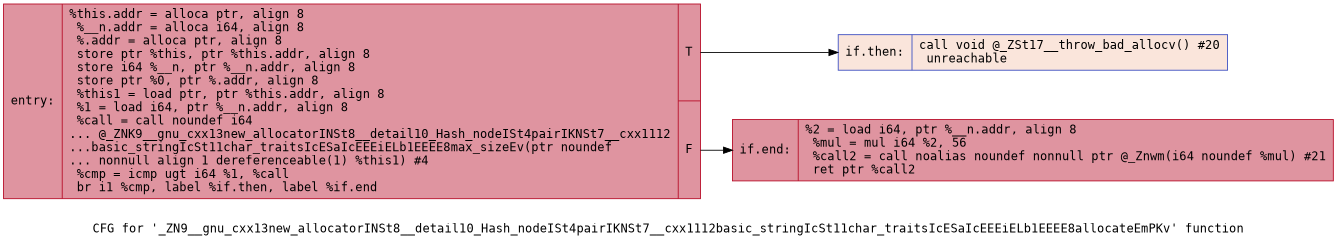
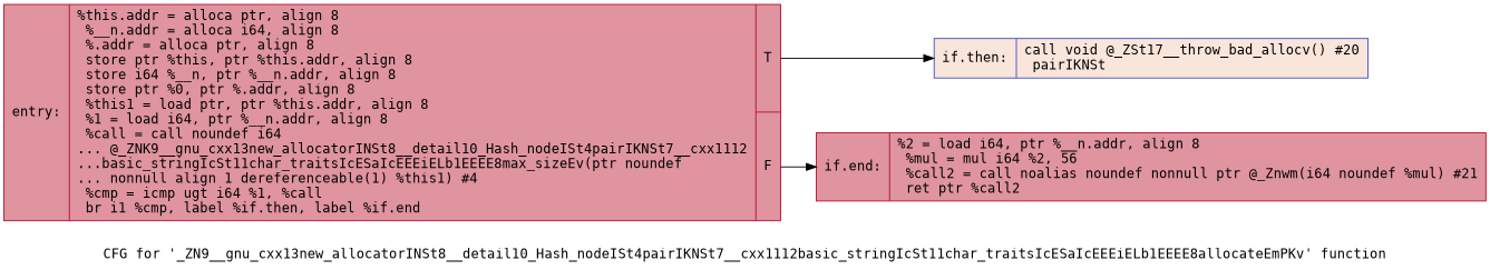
  digraph {
    label="CFG for '_ZN9__gnu_cxx13new_allocatorINSt8__detail10_Hash_nodeISt4pairIKNSt7__cxx1112basic_stringIcSt11char_traitsIcESaIcEEEiELb1EEEE8allocateEmPKv' function"
    rankdir=LR
    fontname="DejaVu Sans Mono"
    node [color="#b70d28ff" fillcolor="#b70d2870" fontname="DejaVu Sans Mono" shape=record style=filled]
    edge [fontname="DejaVu Sans Mono"]
    n1 [label="{entry:\l|  %this.addr = alloca ptr, align 8\l  %__n.addr = alloca i64, align 8\l  %.addr = alloca ptr, align 8\l  store ptr %this, ptr %this.addr, align 8\l  store i64 %__n, ptr %__n.addr, align 8\l  store ptr %0, ptr %.addr, align 8\l  %this1 = load ptr, ptr %this.addr, align 8\l  %1 = load i64, ptr %__n.addr, align 8\l  %call = call noundef i64\l... @_ZNK9__gnu_cxx13new_allocatorINSt8__detail10_Hash_nodeISt4pairIKNSt7__cxx1112\l...basic_stringIcSt11char_traitsIcESaIcEEEiELb1EEEE8max_sizeEv(ptr noundef\l... nonnull align 1 dereferenceable(1) %this1) #4\l  %cmp = icmp ugt i64 %1, %call\l  br i1 %cmp, label %if.then, label %if.end\l|{<s0>T|<s1>F}}"]
-   n2 [color="#3d50c3ff" fillcolor="#f4c5ad70" label="{if.then:\l|  call void @_ZSt17__throw_bad_allocv() #20\l  unreachable\l}"]
+   n2 [color="#3d50c3ff" fillcolor="#f4c5ad70" label="{if.then:\l|  call void @_ZSt17__throw_bad_allocv() #20\l  pairIKNSt\l}"]
    n3 [label="{if.end:\l|  %2 = load i64, ptr %__n.addr, align 8\l  %mul = mul i64 %2, 56\l  %call2 = call noalias noundef nonnull ptr @_Znwm(i64 noundef %mul) #21\l  ret ptr %call2\l}"]
    n1 -> n2 [tailport=s0]
    n1 -> n3 [tailport=s1]
  }
